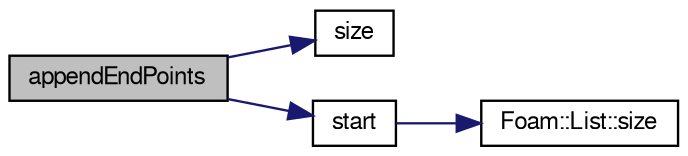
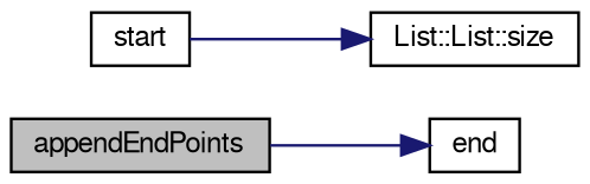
  digraph {
    rankdir=LR
    node [color=black fontname=FreeSans fontsize=10 shape=record]
    edge [color=midnightblue fontname=FreeSans fontsize=10 labelfontname=FreeSans labelfontsize=10 style=solid]
    n1 [fillcolor=grey75 fontcolor=black height=0.2 label=appendEndPoints style=filled width=0.4]
-   n2 [height=0.2 label=size width=0.4]
+   n2 [height=0.2 label=end width=0.4]
    n3 [height=0.2 label=start width=0.4]
-   n4 [height=0.2 label="Foam::List::size" width=0.4]
+   n4 [height=0.2 label="List::List::size" width=0.4]
    n1 -> n2
-   n1 -> n3
    n3 -> n4
  }
